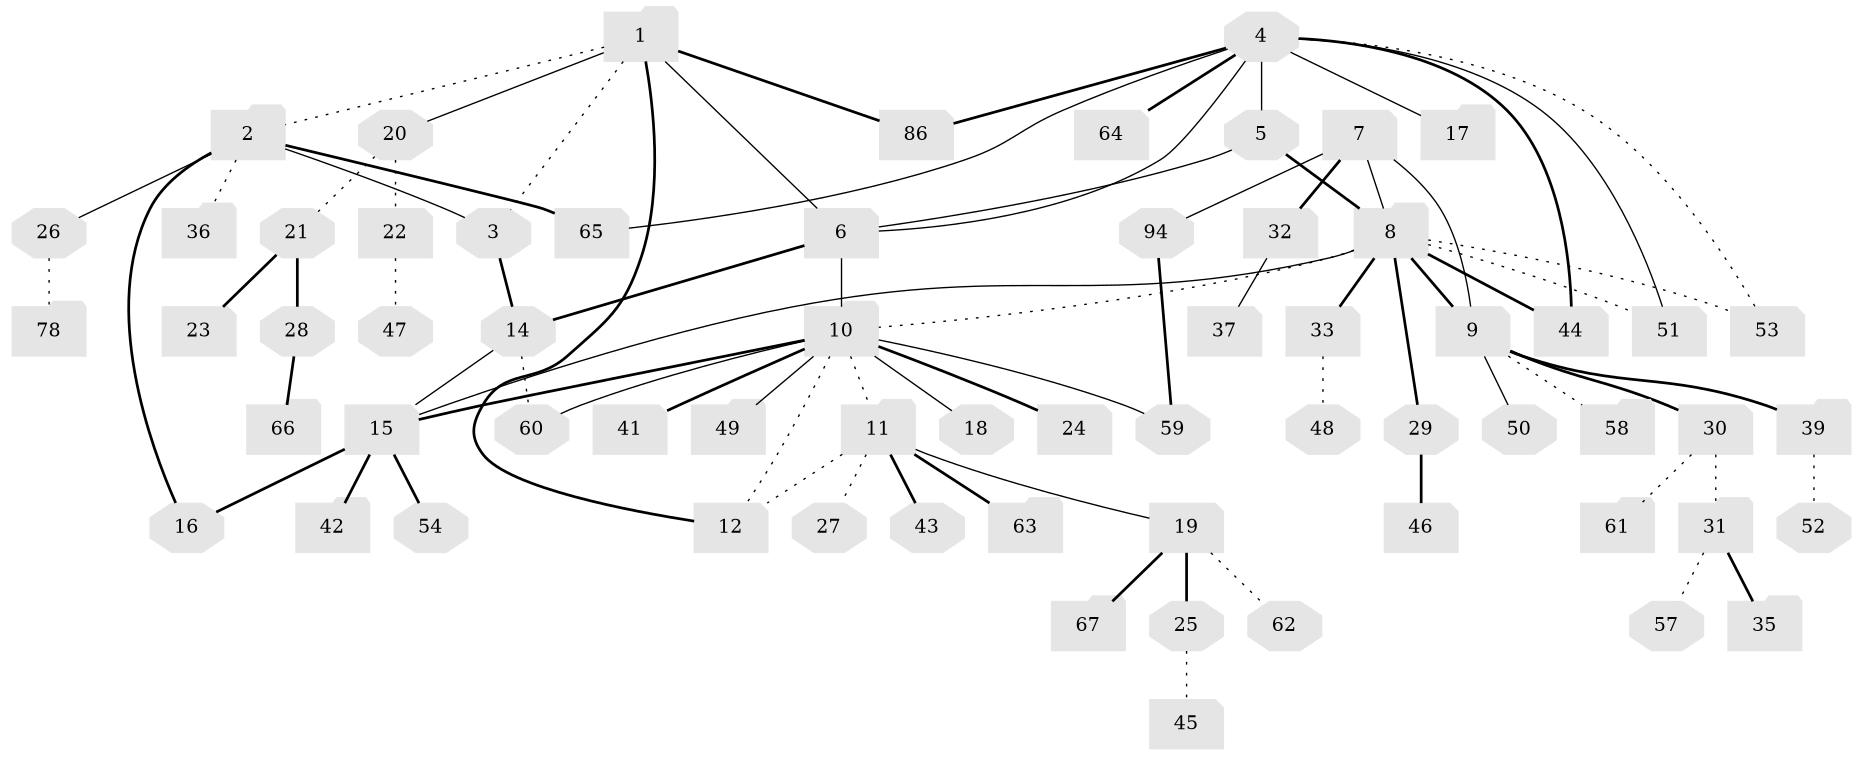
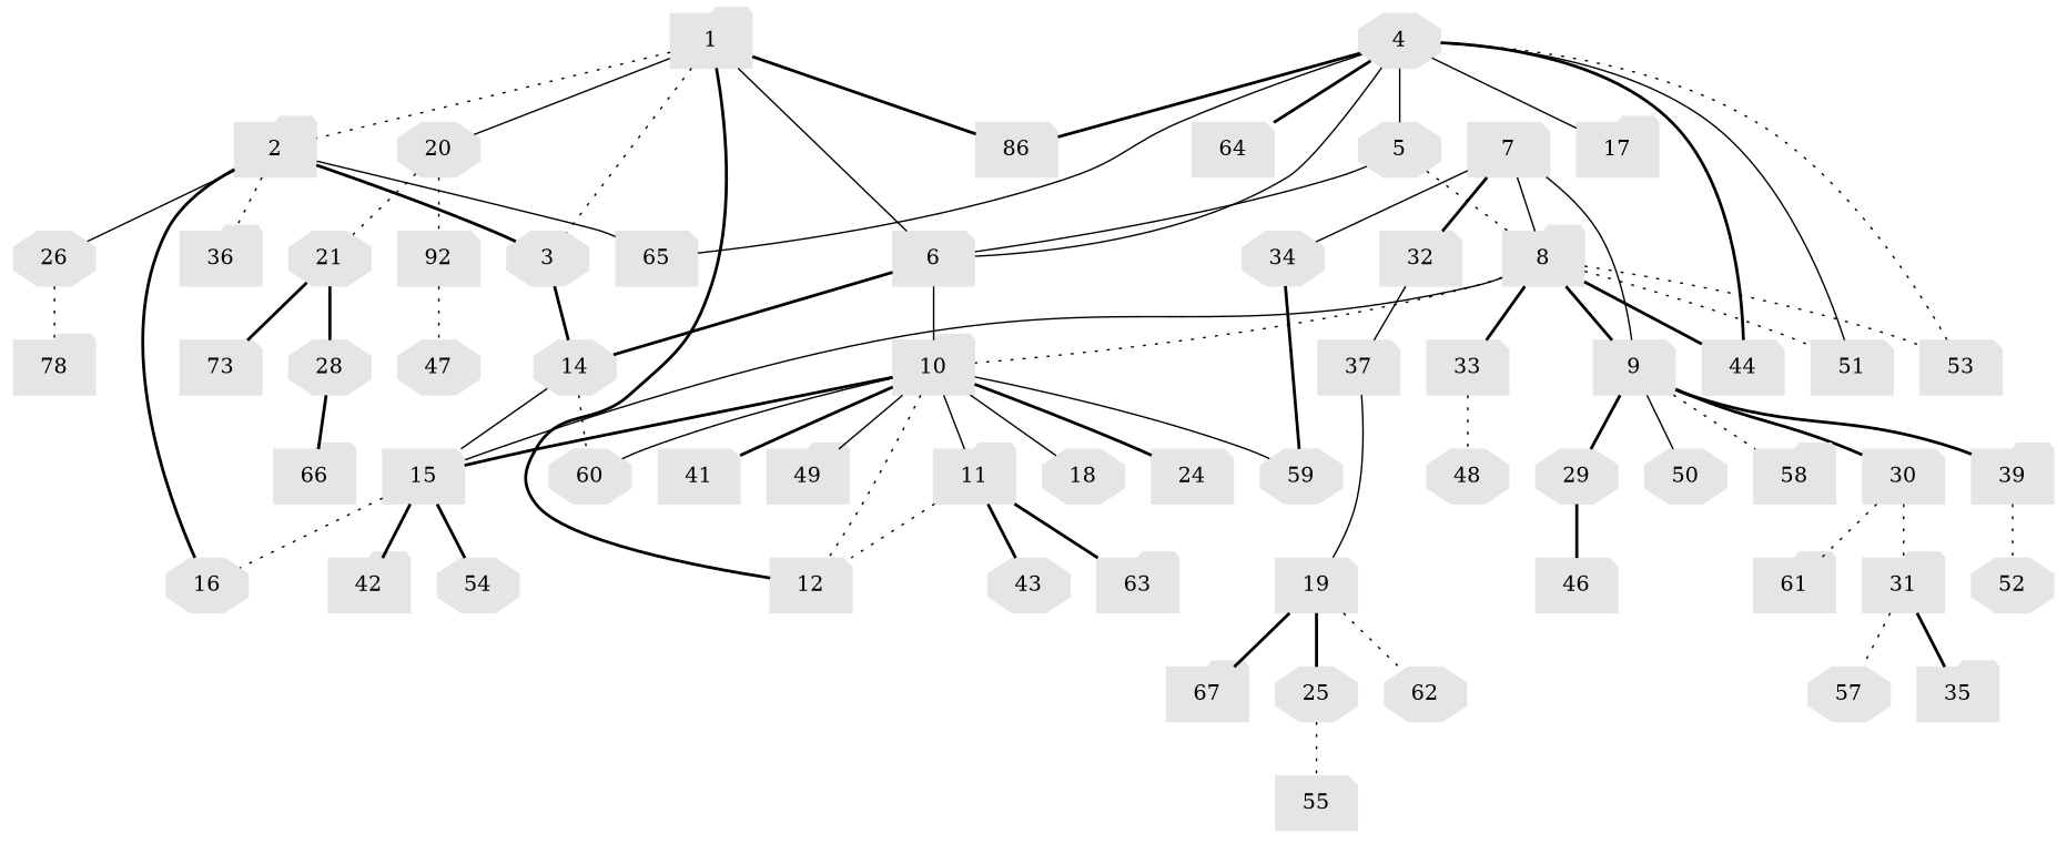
  graph {
    node [color=gray90 shape=octagon style=filled]
    edge [style=bold]
    1 [shape=folder]
    2 [shape=folder]
    3
    6 [shape=note]
    12 [shape=note]
    20
    n7 [label=86 shape=note]
    16
    26
    36 [shape=folder]
    65 [shape=note]
    14
    10 [shape=folder]
    21
-   22 [shape=note]
+   22 [shape=note label=92]
    9 [shape=note]
    29
    30 [shape=note]
    39 [shape=folder]
    50
    58 [shape=folder]
    n22 [label=78 shape=folder]
    15 [shape=note]
    60
    4
    5
    17 [shape=folder]
    44 [shape=note]
    51 [shape=note]
    53 [shape=note]
    64 [shape=note]
    8 [shape=folder]
    33 [shape=note]
    11 [shape=folder]
    18
    24 [shape=note]
    41 [shape=note]
    49 [shape=folder]
    59
    7 [shape=note]
    32 [shape=note]
-   34 [label=94]
+   34
    37 [shape=note]
    42 [shape=folder]
    54
    48
    46 [shape=note]
    31 [shape=folder]
    61 [shape=folder]
    52
    19 [shape=note]
-   27
    43
    63 [shape=folder]
    25
    62
    67 [shape=folder]
-   45 [shape=note]
-   23 [shape=note]
+   45 [shape=note label=55]
+   23 [shape=note label=73]
    28
    47
    66 [shape=folder]
    35 [shape=folder]
    57
    1 -- 2 [style=dotted]
    1 -- 3 [style=dotted]
    1 -- 6 [style=solid]
    1 -- 12
    1 -- 20 [style=solid]
    1 -- n7
-   2 -- 3 [style=solid]
+   2 -- 3
    2 -- 16
    2 -- 26 [style=solid]
    2 -- 36 [style=dotted]
-   2 -- 65
+   2 -- 65 [style=solid]
    3 -- 14
    6 -- 14
    6 -- 10 [style=solid]
    20 -- 21 [style=dotted]
    20 -- 22 [style=dotted]
    26 -- n22 [style=dotted]
    14 -- 15 [style=solid]
    14 -- 60 [style=dotted]
    10 -- 12 [style=dotted]
    10 -- 15
    10 -- 60 [style=solid]
-   10 -- 11 [style=dotted]
+   10 -- 11 [style=solid]
    10 -- 18 [style=solid]
    10 -- 24
    10 -- 41
    10 -- 49 [style=solid]
    10 -- 59 [style=solid]
    21 -- 23
    21 -- 28
    22 -- 47 [style=dotted]
-   8 -- 29
+   9 -- 29
    9 -- 30
    9 -- 39
    9 -- 50 [style=solid]
    9 -- 58 [style=dotted]
    29 -- 46
    30 -- 31 [style=dotted]
    30 -- 61 [style=dotted]
    39 -- 52 [style=dotted]
-   15 -- 16
+   15 -- 16 [style=dotted]
    15 -- 42
    15 -- 54
    4 -- 6 [style=solid]
    4 -- n7
    4 -- 65 [style=solid]
    4 -- 5 [style=solid]
    4 -- 17 [style=solid]
    4 -- 44
    4 -- 51 [style=solid]
    4 -- 53 [style=dotted]
    4 -- 64
    5 -- 6 [style=solid]
-   5 -- 8
+   5 -- 8 [style=dotted]
    8 -- 10 [style=dotted]
    8 -- 9
    8 -- 15 [style=solid]
    8 -- 44
    8 -- 51 [style=dotted]
    8 -- 53 [style=dotted]
    8 -- 33
    33 -- 48 [style=dotted]
    11 -- 12 [style=dotted]
-   11 -- 19 [style=solid]
-   11 -- 27 [style=dotted]
+   37 -- 19 [style=solid]
    11 -- 43
    11 -- 63
    7 -- 9 [style=solid]
    7 -- 8 [style=solid]
    7 -- 32
    7 -- 34 [style=solid]
    32 -- 37 [style=solid]
    34 -- 59
    31 -- 35
    31 -- 57 [style=dotted]
    19 -- 25
    19 -- 62 [style=dotted]
    19 -- 67
    25 -- 45 [style=dotted]
    28 -- 66
  }
